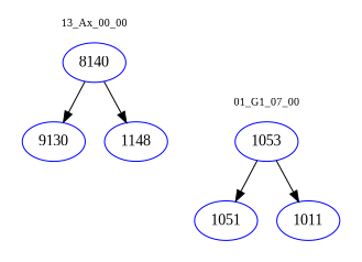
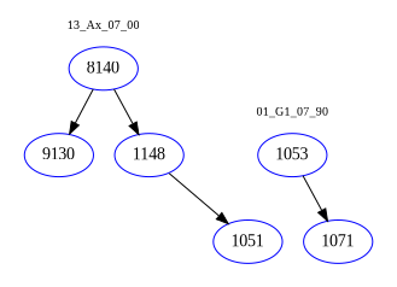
  digraph {
    fontname="Liberation Serif"
    node [color=blue fontname="Liberation Serif"]
    edge [color=black fontname="Liberation Serif"]
    n1 [label=8140]
    n2 [label=9130]
    n3 [label=1148]
    n4 [label=1053]
    n5 [label=1051]
-   n6 [label=1011]
+   n6 [label=1071]
    subgraph cluster_1 {
      color=white
      fontsize=10
-     label="13_Ax_00_00"
+     label="13_Ax_07_00"
      n1
      n2
      n3
    }
    subgraph cluster_2 {
      color=white
      fontsize=10
-     label="01_G1_07_00"
+     label="01_G1_07_90"
      n4
      n5
      n6
    }
    n1 -> n2
    n1 -> n3
-   n4 -> n5
+   n3 -> n5
    n4 -> n6
  }
